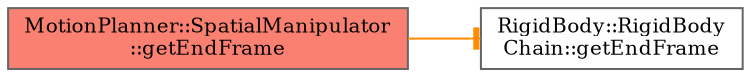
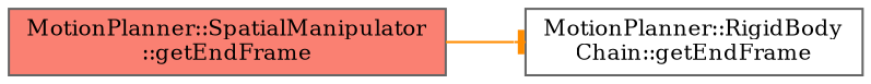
  digraph {
    rankdir=LR
    fontname="DejaVu Serif"
    node [fontname="DejaVu Serif" fontsize=10 shape=box style=filled]
    n1 [color=gray40 fillcolor=salmon fontcolor=black height=0.2 label="MotionPlanner::SpatialManipulator\l::getEndFrame" width=0.4]
-   n2 [color=grey40 fillcolor=white height=0.2 label="RigidBody::RigidBody\lChain::getEndFrame" width=0.4]
+   n2 [color=grey40 fillcolor=white height=0.2 label="MotionPlanner::RigidBody\lChain::getEndFrame" width=0.4]
    n1 -> n2 [color=darkorange fontname="DejaVu Serif" fontsize=10 labelfontname=Helvetica labelfontsize=10 style=solid arrowhead=tee]
  }
